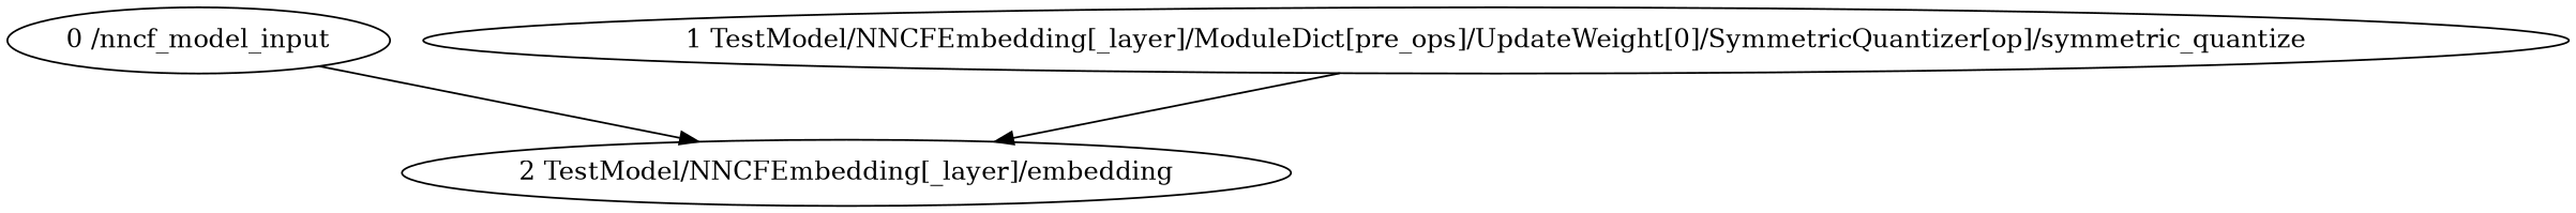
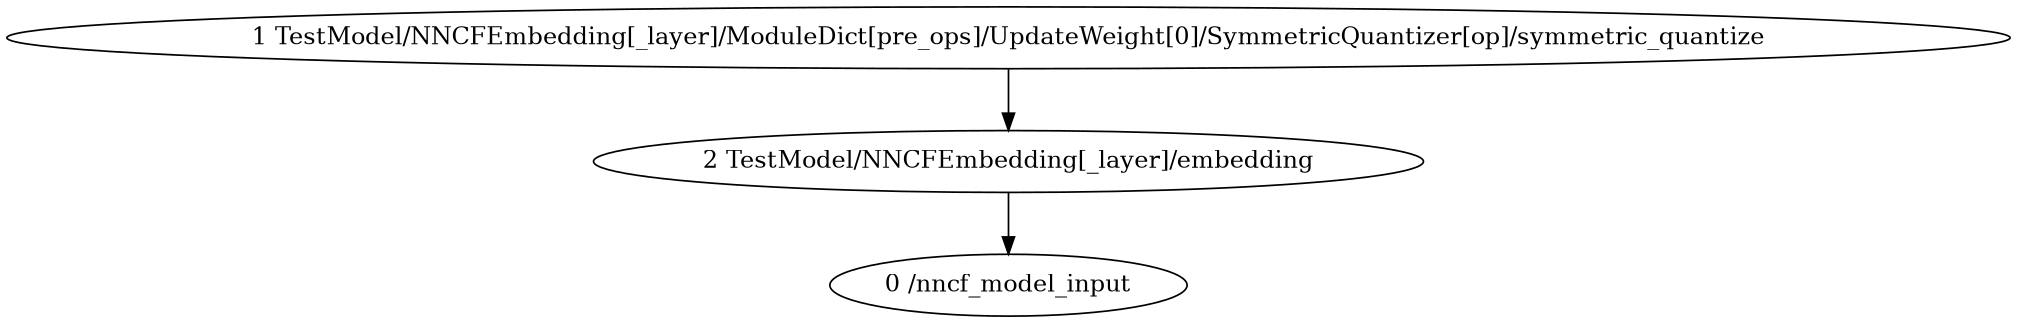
  strict digraph {
    "0 /nncf_model_input" [type=nncf_model_input]
    "2 TestModel/NNCFEmbedding[_layer]/embedding" [scope="TestModel/NNCFEmbedding[_layer]" type=embedding]
    "1 TestModel/NNCFEmbedding[_layer]/ModuleDict[pre_ops]/UpdateWeight[0]/SymmetricQuantizer[op]/symmetric_quantize" [scope="TestModel/NNCFEmbedding[_layer]/ModuleDict[pre_ops]/UpdateWeight[0]/SymmetricQuantizer[op]" type=symmetric_quantize]
-   "0 /nncf_model_input" -> "2 TestModel/NNCFEmbedding[_layer]/embedding"
+   "2 TestModel/NNCFEmbedding[_layer]/embedding" -> "0 /nncf_model_input"
    "1 TestModel/NNCFEmbedding[_layer]/ModuleDict[pre_ops]/UpdateWeight[0]/SymmetricQuantizer[op]/symmetric_quantize" -> "2 TestModel/NNCFEmbedding[_layer]/embedding"
  }
